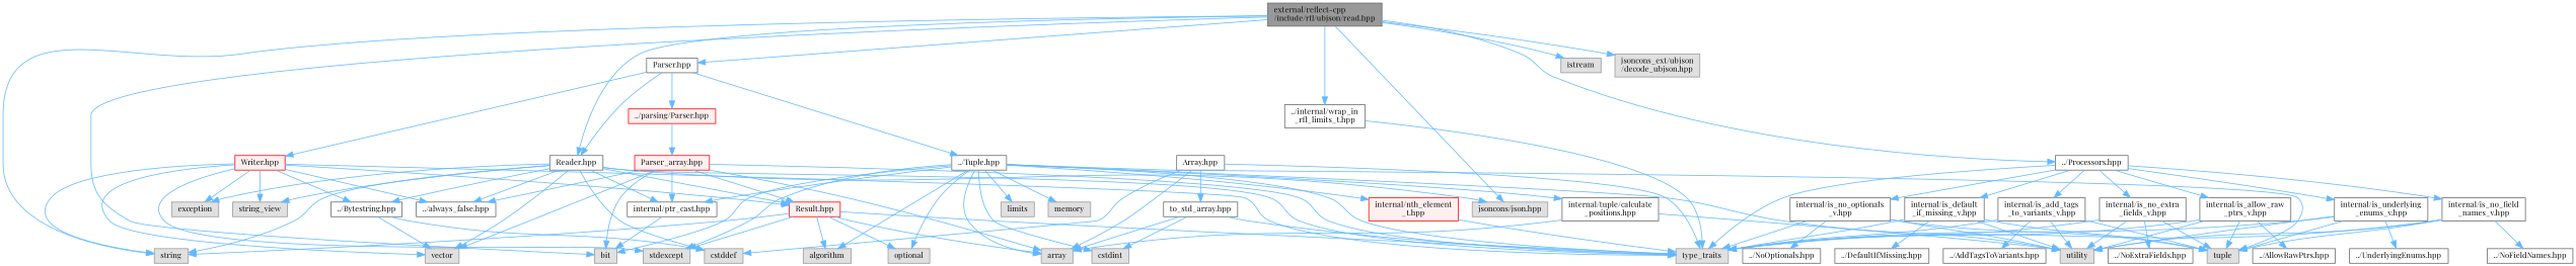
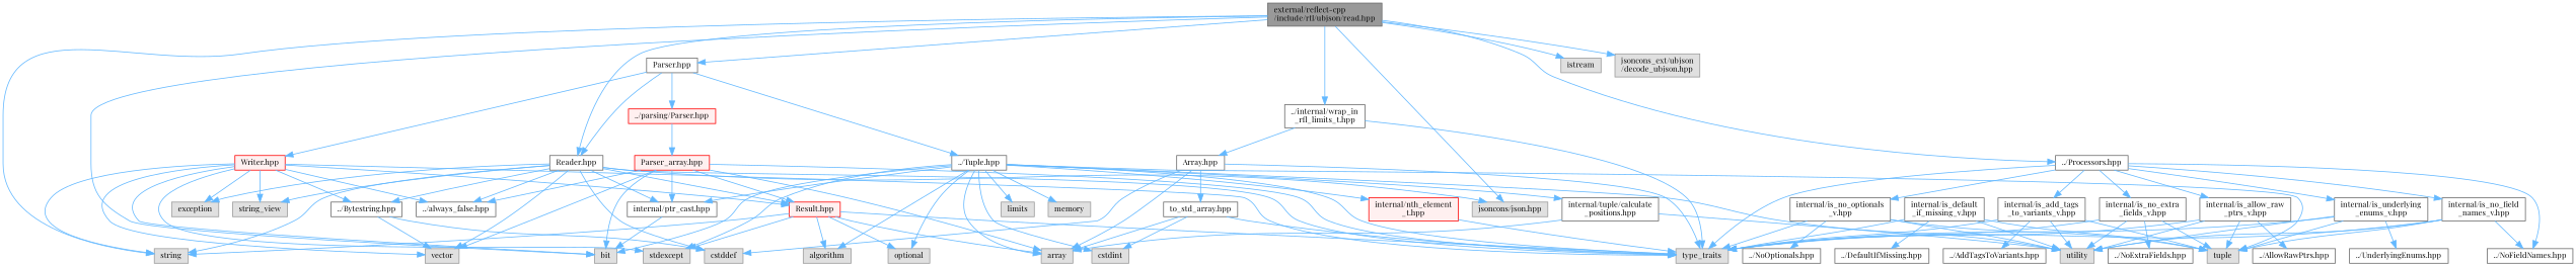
  digraph {
    fontname="Playfair Display"
    node [color=grey40 fillcolor=white fontname="Playfair Display" fontsize=10 shape=box style=filled]
    edge [color=steelblue1 fontname="Playfair Display" fontsize=10 labelfontname=Helvetica labelfontsize=10 style=solid]
    n1 [color=gray40 fillcolor=grey60 fontcolor=black height=0.2 label="external/reflect-cpp\l/include/rfl/ubjson/read.hpp" width=0.4]
    n2 [color=grey60 fillcolor="#E0E0E0" height=0.2 label=bit width=0.4]
    n3 [color=grey60 fillcolor="#E0E0E0" height=0.2 label=istream width=0.4]
    n4 [color=grey60 fillcolor="#E0E0E0" height=0.2 label="jsoncons/json.hpp" width=0.4]
    n5 [color=grey60 fillcolor="#E0E0E0" height=0.2 label="jsoncons_ext/ubjson\l/decode_ubjson.hpp" width=0.4]
    n6 [color=grey60 fillcolor="#E0E0E0" height=0.2 label=string width=0.4]
    n7 [height=0.2 label="../Processors.hpp" width=0.4]
    n8 [height=0.2 label="../internal/wrap_in\l_rfl_limits_t.hpp" width=0.4]
    n9 [height=0.2 label="Parser.hpp" width=0.4]
    n10 [height=0.2 label="Reader.hpp" width=0.4]
    n11 [color=grey60 fillcolor="#E0E0E0" height=0.2 label=type_traits width=0.4]
    n12 [height=0.2 label="internal/is_add_tags\l_to_variants_v.hpp" width=0.4]
    n13 [height=0.2 label="internal/is_allow_raw\l_ptrs_v.hpp" width=0.4]
    n14 [height=0.2 label="internal/is_default\l_if_missing_v.hpp" width=0.4]
    n15 [height=0.2 label="internal/is_no_extra\l_fields_v.hpp" width=0.4]
    n16 [height=0.2 label="internal/is_no_field\l_names_v.hpp" width=0.4]
    n17 [height=0.2 label="internal/is_no_optionals\l_v.hpp" width=0.4]
    n18 [height=0.2 label="internal/is_underlying\l_enums_v.hpp" width=0.4]
    n19 [height=0.2 label="Array.hpp" width=0.4]
    n20 [height=0.2 label="../Tuple.hpp" width=0.4]
    n21 [color=red fillcolor="#FFF0F0" height=0.2 label="../parsing/Parser.hpp" width=0.4]
    n22 [color=red fillcolor="#FFF0F0" height=0.2 label="Writer.hpp" width=0.4]
    n23 [color=grey60 fillcolor="#E0E0E0" height=0.2 label=cstddef width=0.4]
    n24 [height=0.2 label="internal/ptr_cast.hpp" width=0.4]
    n25 [color=grey60 fillcolor="#E0E0E0" height=0.2 label=vector width=0.4]
    n26 [color=red fillcolor="#FFF0F0" height=0.2 label="Result.hpp" width=0.4]
    n27 [height=0.2 label="../always_false.hpp" width=0.4]
    n28 [color=grey60 fillcolor="#E0E0E0" height=0.2 label=exception width=0.4]
    n29 [color=grey60 fillcolor="#E0E0E0" height=0.2 label=string_view width=0.4]
    n30 [height=0.2 label="../Bytestring.hpp" width=0.4]
    n31 [color=grey60 fillcolor="#E0E0E0" height=0.2 label=tuple width=0.4]
    n32 [color=grey60 fillcolor="#E0E0E0" height=0.2 label=utility width=0.4]
    n33 [height=0.2 label="../AddTagsToVariants.hpp" width=0.4]
    n34 [height=0.2 label="../AllowRawPtrs.hpp" width=0.4]
    n35 [height=0.2 label="../DefaultIfMissing.hpp" width=0.4]
    n36 [height=0.2 label="../NoExtraFields.hpp" width=0.4]
    n37 [height=0.2 label="../NoFieldNames.hpp" width=0.4]
    n38 [height=0.2 label="../NoOptionals.hpp" width=0.4]
    n39 [height=0.2 label="../UnderlyingEnums.hpp" width=0.4]
    n40 [color=grey60 fillcolor="#E0E0E0" height=0.2 label=array width=0.4]
    n41 [height=0.2 label="to_std_array.hpp" width=0.4]
    n42 [color=grey60 fillcolor="#E0E0E0" height=0.2 label=cstdint width=0.4]
    n43 [color=grey60 fillcolor="#E0E0E0" height=0.2 label=algorithm width=0.4]
    n44 [color=grey60 fillcolor="#E0E0E0" height=0.2 label=limits width=0.4]
    n45 [color=grey60 fillcolor="#E0E0E0" height=0.2 label=memory width=0.4]
    n46 [color=grey60 fillcolor="#E0E0E0" height=0.2 label=optional width=0.4]
    n47 [color=grey60 fillcolor="#E0E0E0" height=0.2 label=stdexcept width=0.4]
    n48 [color=red fillcolor="#FFF0F0" height=0.2 label="internal/nth_element\l_t.hpp" width=0.4]
    n49 [height=0.2 label="internal/tuple/calculate\l_positions.hpp" width=0.4]
    n50 [color=red fillcolor="#FFF0F0" height=0.2 label="Parser_array.hpp" width=0.4]
    n1 -> n2
    n1 -> n3
    n1 -> n4
    n1 -> n5
    n1 -> n6
    n1 -> n7
    n1 -> n8
    n1 -> n9
    n1 -> n10
    n7 -> n11
    n7 -> n12
    n7 -> n13
-   n7 -> n14
+   n7 -> n37
    n7 -> n15
    n7 -> n16
    n7 -> n17
    n7 -> n18
    n8 -> n11
+   n8 -> n19
    n9 -> n10
    n9 -> n20
    n9 -> n21
    n9 -> n22
    n10 -> n4
    n10 -> n6
    n10 -> n11
    n10 -> n23
    n10 -> n24
    n10 -> n25
    n10 -> n26
    n10 -> n27
    n10 -> n28
    n10 -> n29
    n10 -> n30
    n12 -> n11
    n12 -> n31
    n12 -> n32
    n12 -> n33
    n13 -> n11
    n13 -> n31
    n13 -> n32
    n13 -> n34
    n14 -> n11
    n14 -> n31
    n14 -> n32
    n14 -> n35
    n15 -> n11
    n15 -> n31
    n15 -> n32
    n15 -> n36
    n16 -> n11
    n16 -> n31
    n16 -> n32
    n16 -> n37
    n17 -> n11
    n17 -> n31
    n17 -> n32
    n17 -> n38
    n18 -> n11
    n18 -> n31
    n18 -> n32
    n18 -> n39
    n19 -> n11
    n19 -> n23
    n19 -> n40
    n19 -> n41
    n20 -> n2
    n20 -> n11
    n20 -> n24
    n20 -> n31
    n20 -> n32
    n20 -> n40
    n20 -> n42
    n20 -> n43
    n20 -> n44
    n20 -> n45
    n20 -> n46
    n20 -> n47
    n20 -> n48
    n20 -> n49
    n21 -> n50
+   n22 -> n2
    n22 -> n6
    n22 -> n11
    n22 -> n25
    n22 -> n26
    n22 -> n27
    n22 -> n28
    n22 -> n29
    n22 -> n30
    n22 -> n47
    n24 -> n2
    n26 -> n6
    n26 -> n11
    n26 -> n40
    n26 -> n43
    n26 -> n46
    n26 -> n47
    n30 -> n23
    n30 -> n25
    n41 -> n11
    n41 -> n40
    n41 -> n42
    n48 -> n11
    n49 -> n32
    n49 -> n40
    n50 -> n2
    n50 -> n11
    n50 -> n24
    n50 -> n25
    n50 -> n26
    n50 -> n27
    n50 -> n40
  }
